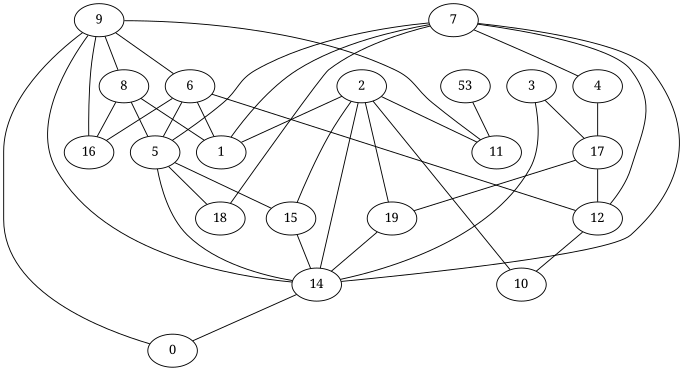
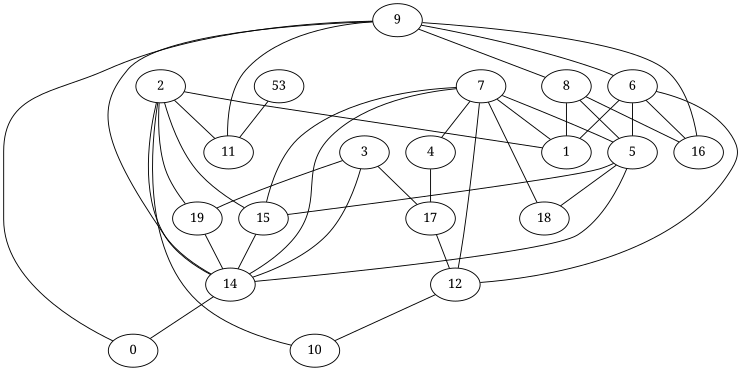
  digraph {
    fontname="Noto Serif"
    node [fontname="Noto Serif"]
    edge [color=black dir=none fontname="Noto Serif"]
    5
    15
    14
    18
    4
    17
    12
    0
    n9 [label=53]
    11
    10
    6
    16
    1
    7
    9
    8
    3
    19
    2
    subgraph sub_1 {
      5
      15
      14
      18
      4
      17
      12
      0
      n9
      11
      10
      6
      16
      1
      7
      9
      8
      3
      19
      2
    }
    5 -> 15
    5 -> 14
    5 -> 18
    15 -> 14
    14 -> 0
    4 -> 17
    17 -> 12
    12 -> 10
    n9 -> 11
    6 -> 5
    6 -> 12
    6 -> 16
    6 -> 1
    7 -> 5
+   7 -> 15
    7 -> 14
    7 -> 18
    7 -> 4
    7 -> 12
    7 -> 1
    9 -> 14
    9 -> 0
    9 -> 11
    9 -> 6
    9 -> 16
    9 -> 8
    8 -> 5
    8 -> 16
    8 -> 1
    3 -> 14
    3 -> 17
-   17 -> 19
+   3 -> 19
    19 -> 14
    2 -> 15
    2 -> 14
    2 -> 11
    2 -> 10
    2 -> 1
    2 -> 19
  }
